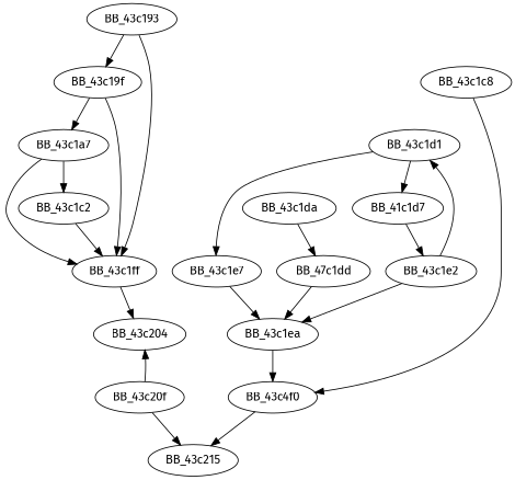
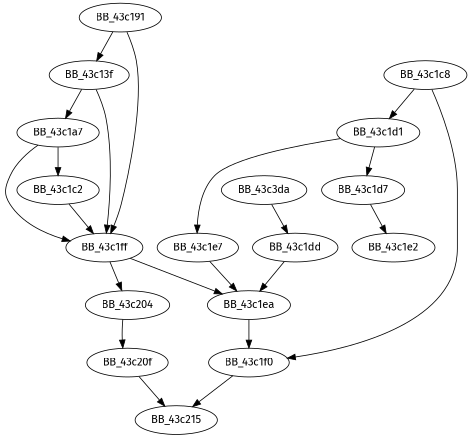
  digraph {
    fontname="Fira Sans"
    node [fontname="Fira Sans"]
    edge [fontname="Fira Sans"]
-   BB_43c193
-   BB_43c19f
+   BB_43c193 [label=BB_43c191]
+   BB_43c19f [label=BB_43c13f]
    BB_43c1ff
    BB_43c1a7
    BB_43c204
    BB_43c1c2
    BB_43c20f
    BB_43c1c8
    BB_43c1d1
-   BB_43c1f0 [label=BB_43c4f0]
-   BB_43c1d7 [label=BB_41c1d7]
+   BB_43c1f0
+   BB_43c1d7
    BB_43c1e7
    BB_43c215
    BB_43c1e2
    BB_43c1ea
-   BB_43c1da
-   BB_43c1dd [label=BB_47c1dd]
+   BB_43c1da [label=BB_43c3da]
+   BB_43c1dd
    BB_43c193 -> BB_43c19f
    BB_43c193 -> BB_43c1ff
    BB_43c19f -> BB_43c1ff
    BB_43c19f -> BB_43c1a7
    BB_43c1ff -> BB_43c204
    BB_43c1a7 -> BB_43c1ff
    BB_43c1a7 -> BB_43c1c2
-   BB_43c20f -> BB_43c204
+   BB_43c204 -> BB_43c20f
    BB_43c1c2 -> BB_43c1ff
    BB_43c20f -> BB_43c215
-   BB_43c1e2 -> BB_43c1d1
+   BB_43c1c8 -> BB_43c1d1
    BB_43c1c8 -> BB_43c1f0
    BB_43c1d1 -> BB_43c1d7
    BB_43c1d1 -> BB_43c1e7
    BB_43c1f0 -> BB_43c215
    BB_43c1d7 -> BB_43c1e2
    BB_43c1e7 -> BB_43c1ea
-   BB_43c1e2 -> BB_43c1ea
+   BB_43c1ff -> BB_43c1ea
    BB_43c1ea -> BB_43c1f0
    BB_43c1da -> BB_43c1dd
    BB_43c1dd -> BB_43c1ea
  }
